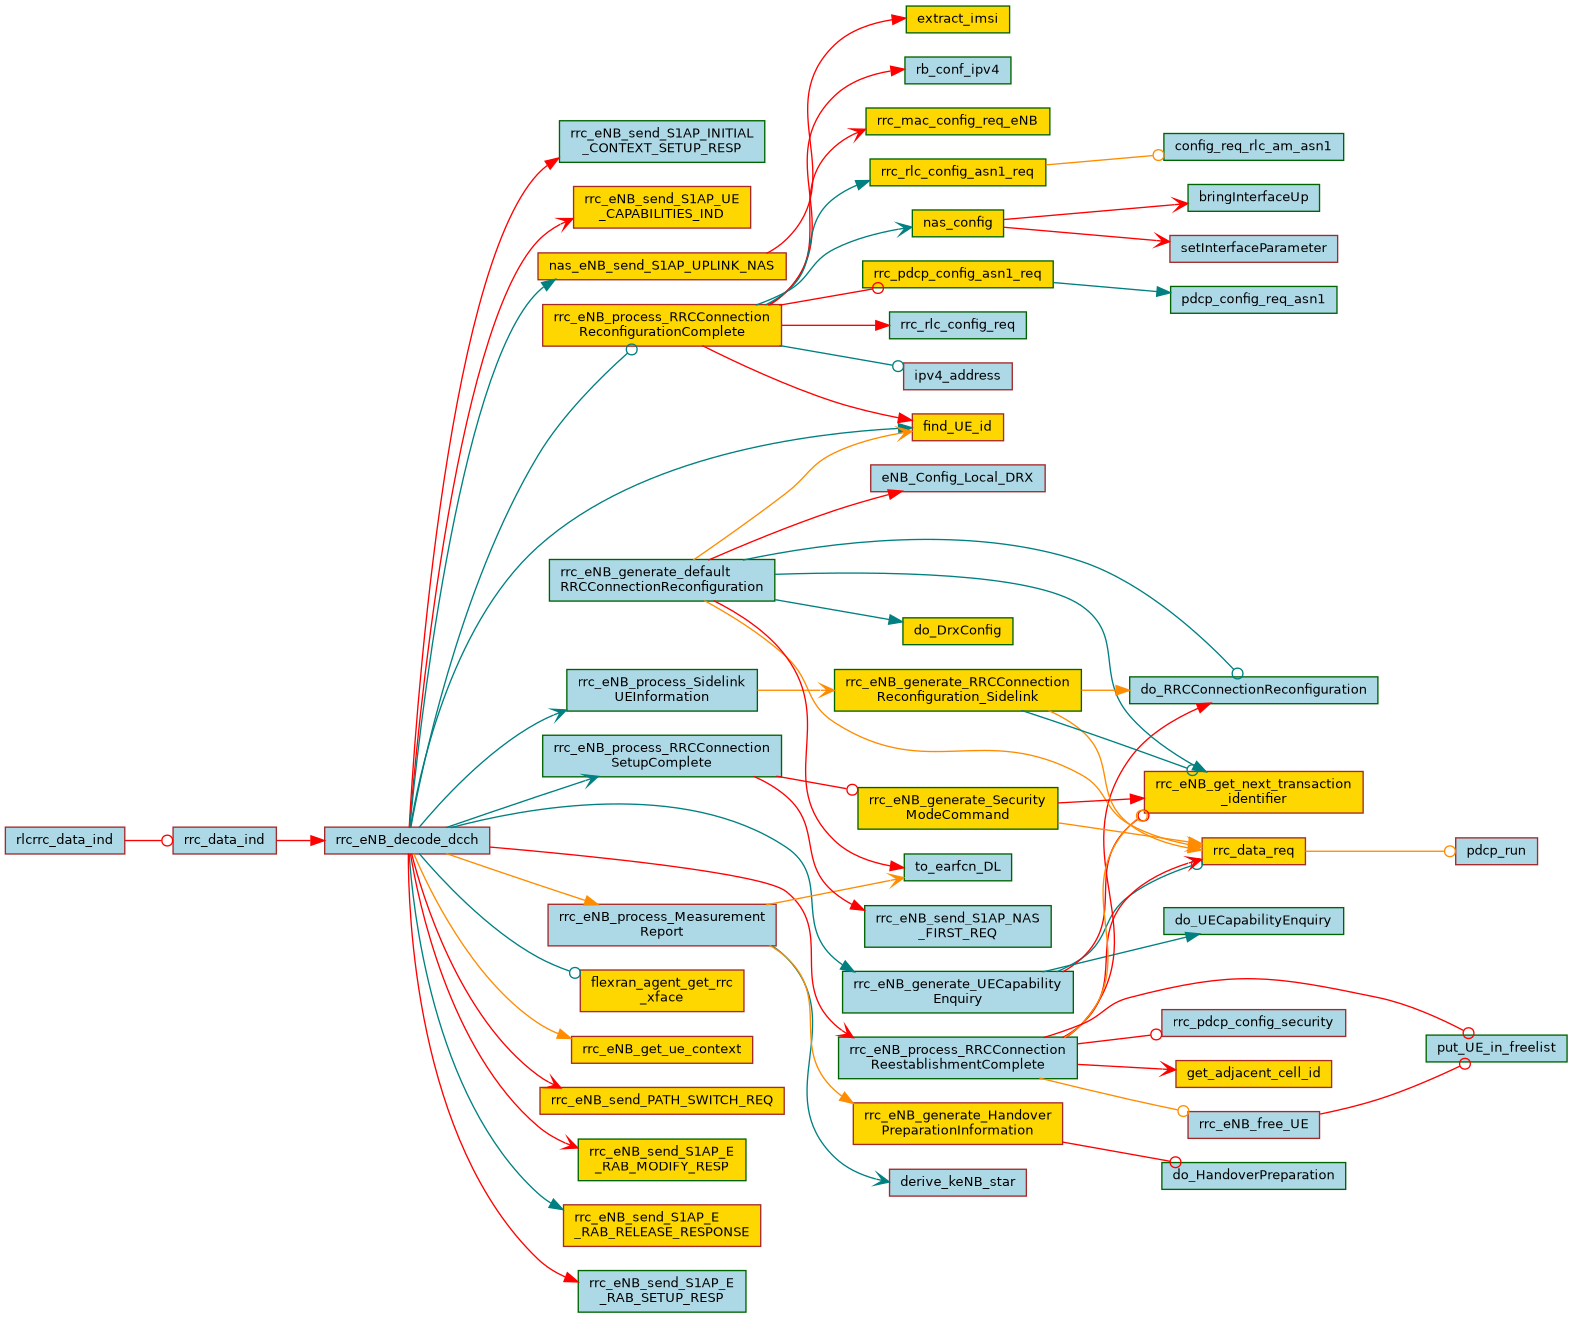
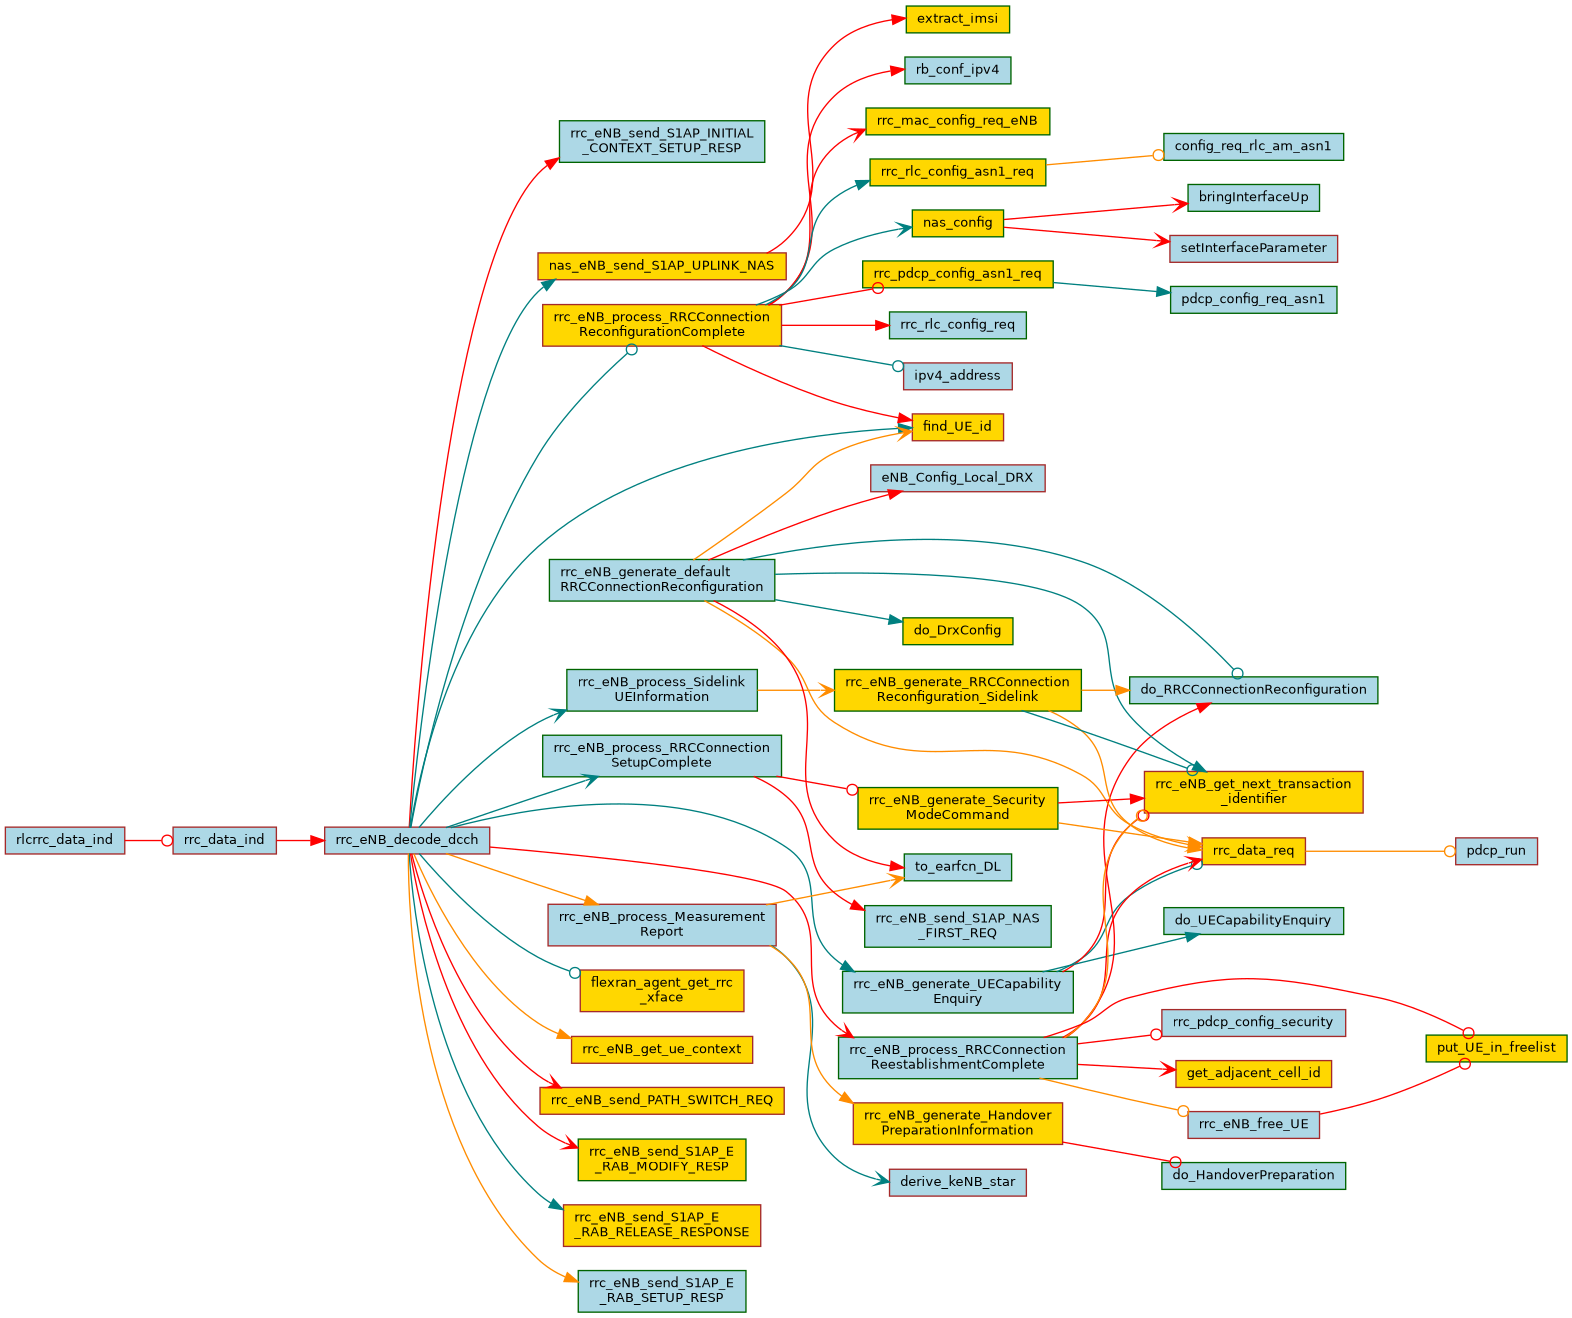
  digraph {
    rankdir=LR
    node [color=darkgreen fillcolor=lightblue fontname=Helvetica fontsize=10 shape=record style=filled]
    edge [arrowhead=normal color=red fontname=Helvetica fontsize=10 labelfontname=Helvetica labelfontsize=10 style=solid]
    n1 [color=brown fontcolor=black height=0.2 label=rlcrrc_data_ind width=0.4]
    n2 [color=brown height=0.2 label=rrc_data_ind width=0.4]
    n3 [color=brown height=0.2 label=rrc_eNB_decode_dcch width=0.4]
    n4 [color=brown fillcolor=gold height=0.2 label=find_UE_id width=0.4]
    n5 [color=brown fillcolor=gold height=0.2 label="flexran_agent_get_rrc\l_xface" width=0.4]
    n6 [height=0.2 label="rrc_eNB_generate_UECapability\lEnquiry" width=0.4]
    n7 [color=brown fillcolor=gold height=0.2 label=rrc_eNB_get_ue_context width=0.4]
    n8 [color=brown height=0.2 label="rrc_eNB_process_Measurement\lReport" width=0.4]
    n9 [color=brown fillcolor=gold height=0.2 label="rrc_eNB_process_RRCConnection\lReconfigurationComplete" width=0.4]
    n10 [height=0.2 label="rrc_eNB_process_RRCConnection\lReestablishmentComplete" width=0.4]
    n11 [height=0.2 label="rrc_eNB_process_RRCConnection\lSetupComplete" width=0.4]
    n12 [height=0.2 label="rrc_eNB_process_Sidelink\lUEInformation" width=0.4]
    n13 [color=brown fillcolor=gold height=0.2 label=rrc_eNB_send_PATH_SWITCH_REQ width=0.4]
    n14 [fillcolor=gold height=0.2 label="rrc_eNB_send_S1AP_E\l_RAB_MODIFY_RESP" width=0.4]
    n15 [color=brown fillcolor=gold height=0.2 label="rrc_eNB_send_S1AP_E\l_RAB_RELEASE_RESPONSE" width=0.4]
    n16 [height=0.2 label="rrc_eNB_send_S1AP_E\l_RAB_SETUP_RESP" width=0.4]
    n17 [height=0.2 label="rrc_eNB_send_S1AP_INITIAL\l_CONTEXT_SETUP_RESP" width=0.4]
-   n18 [color=brown fillcolor=gold height=0.2 label="rrc_eNB_send_S1AP_UE\l_CAPABILITIES_IND" width=0.4]
    n19 [color=brown fillcolor=gold height=0.2 label=nas_eNB_send_S1AP_UPLINK_NAS width=0.4]
    n20 [height=0.2 label="rrc_eNB_generate_default\lRRCConnectionReconfiguration" width=0.4]
    n21 [fillcolor=gold height=0.2 label=do_DrxConfig width=0.4]
    n22 [height=0.2 label=do_RRCConnectionReconfiguration width=0.4]
    n23 [color=brown height=0.2 label=eNB_Config_Local_DRX width=0.4]
    n24 [color=brown fillcolor=gold height=0.2 label=rrc_data_req width=0.4]
    n25 [color=brown fillcolor=gold height=0.2 label="rrc_eNB_get_next_transaction\l_identifier" width=0.4]
    n26 [height=0.2 label=to_earfcn_DL width=0.4]
    n27 [height=0.2 label=do_UECapabilityEnquiry width=0.4]
    n28 [color=brown height=0.2 label=derive_keNB_star width=0.4]
    n29 [color=brown fillcolor=gold height=0.2 label="rrc_eNB_generate_Handover\lPreparationInformation" width=0.4]
    n30 [color=brown height=0.2 label=ipv4_address width=0.4]
    n31 [fillcolor=gold height=0.2 label=nas_config width=0.4]
    n32 [height=0.2 label=rb_conf_ipv4 width=0.4]
    n33 [fillcolor=gold height=0.2 label=rrc_mac_config_req_eNB width=0.4]
    n34 [fillcolor=gold height=0.2 label=rrc_pdcp_config_asn1_req width=0.4]
    n35 [fillcolor=gold height=0.2 label=rrc_rlc_config_asn1_req width=0.4]
    n36 [height=0.2 label=rrc_rlc_config_req width=0.4]
    n37 [color=brown fillcolor=gold height=0.2 label=get_adjacent_cell_id width=0.4]
-   n38 [height=0.2 label=put_UE_in_freelist width=0.4]
+   n38 [fillcolor=gold height=0.2 label=put_UE_in_freelist width=0.4]
    n39 [color=brown height=0.2 label=rrc_eNB_free_UE width=0.4]
    n40 [color=brown height=0.2 label=rrc_pdcp_config_security width=0.4]
    n41 [fillcolor=gold height=0.2 label="rrc_eNB_generate_Security\lModeCommand" width=0.4]
    n42 [height=0.2 label="rrc_eNB_send_S1AP_NAS\l_FIRST_REQ" width=0.4]
    n43 [fillcolor=gold height=0.2 label="rrc_eNB_generate_RRCConnection\lReconfiguration_Sidelink" width=0.4]
    n44 [fillcolor=gold height=0.2 label=extract_imsi width=0.4]
    n45 [color=brown height=0.2 label=pdcp_run width=0.4]
    n46 [height=0.2 label=do_HandoverPreparation width=0.4]
    n47 [height=0.2 label=bringInterfaceUp width=0.4]
    n48 [color=brown height=0.2 label=setInterfaceParameter width=0.4]
    n49 [height=0.2 label=pdcp_config_req_asn1 width=0.4]
    n50 [height=0.2 label=config_req_rlc_am_asn1 width=0.4]
    n1 -> n2 [arrowhead=odot]
    n2 -> n3
    n3 -> n4 [color=teal]
    n3 -> n5 [arrowhead=odot color=teal]
    n3 -> n6 [color=teal]
    n3 -> n7 [color=darkorange]
    n3 -> n8 [color=darkorange]
    n3 -> n9 [arrowhead=odot color=teal]
    n3 -> n10 [arrowhead=vee]
    n3 -> n11 [arrowhead=vee color=teal]
    n3 -> n12 [arrowhead=vee color=teal]
    n3 -> n13 [arrowhead=vee]
    n3 -> n14 [arrowhead=vee]
    n3 -> n15 [color=teal]
-   n3 -> n16
+   n3 -> n16 [color=darkorange]
    n3 -> n17
-   n3 -> n18 [arrowhead=vee]
    n3 -> n19 [color=teal]
    n6 -> n24 [arrowhead=odot color=teal]
    n6 -> n25 [arrowhead=odot]
    n6 -> n27 [color=teal]
    n8 -> n26 [arrowhead=vee color=darkorange]
    n8 -> n28 [arrowhead=vee color=teal]
    n8 -> n29 [color=darkorange]
    n9 -> n4
    n9 -> n30 [arrowhead=odot color=teal]
    n9 -> n31 [arrowhead=vee color=teal]
    n9 -> n32
    n9 -> n33 [arrowhead=vee]
    n9 -> n34 [arrowhead=odot]
    n9 -> n35 [color=teal]
    n9 -> n36
    n10 -> n22
    n10 -> n24 [arrowhead=vee]
    n10 -> n25 [arrowhead=odot color=darkorange]
    n10 -> n37 [arrowhead=vee]
    n10 -> n38 [arrowhead=odot]
    n10 -> n39 [arrowhead=odot color=darkorange]
    n10 -> n40 [arrowhead=odot]
    n11 -> n41 [arrowhead=odot]
    n11 -> n42
    n12 -> n43 [arrowhead=vee color=darkorange]
    n19 -> n44
    n20 -> n4 [arrowhead=vee color=darkorange]
    n20 -> n21 [color=teal]
    n20 -> n22 [arrowhead=odot color=teal]
    n20 -> n23
    n20 -> n24 [arrowhead=vee color=darkorange]
    n20 -> n25 [color=teal]
    n20 -> n26
    n24 -> n45 [arrowhead=odot color=darkorange]
    n29 -> n46 [arrowhead=odot]
    n31 -> n47 [arrowhead=vee]
    n31 -> n48 [arrowhead=vee]
    n34 -> n49 [color=teal]
    n35 -> n50 [arrowhead=odot color=darkorange]
    n39 -> n38 [arrowhead=odot]
    n41 -> n24 [color=darkorange]
    n41 -> n25
    n43 -> n22 [color=darkorange]
    n43 -> n24 [color=darkorange]
    n43 -> n25 [arrowhead=odot color=teal]
  }
